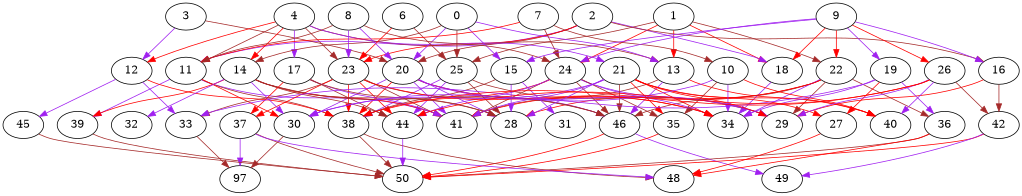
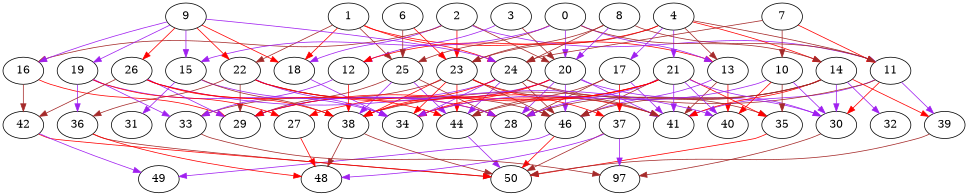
  digraph {
    node [alpha=0.17]
    edge [color=purple]
    1 [expect_size=5576704]
    13 [alpha=0.10 expect_size=14575616]
    18 [alpha=0.09 expect_size=19876864]
    22 [alpha=0.14 expect_size=18256896]
    24 [alpha=0.16 expect_size=9672704]
    25 [alpha=0.03 expect_size=35349504]
    40 [alpha=0.05 expect_size=40354816]
    41 [alpha=0.02 expect_size=40777728]
    46 [alpha=0.16 expect_size=30138368]
    34 [alpha=0.11 expect_size=37774336]
    28 [expect_size=44770304]
    29 [expect_size=18425856]
    36 [alpha=0.01 expect_size=34760704]
    35 [expect_size=28010496]
    38 [alpha=0.13 expect_size=6278144]
    44 [alpha=0.12 expect_size=10721280]
    30 [alpha=0.00 expect_size=40484864]
    n18 [alpha=0.12 expect_size=31327232 label=97]
    50 [expect_size=22375424]
    49 [alpha=0.03 expect_size=47929344]
    48 [alpha=0.05 expect_size=16651264]
    2 [alpha=0.06 expect_size=13721600]
    11 [alpha=0.05 expect_size=8651776]
    16 [alpha=0.13 expect_size=47048704]
    20 [alpha=0.03 expect_size=5361664]
    23 [alpha=0.05 expect_size=32122880]
    39 [alpha=0.09 expect_size=47492096]
    42 [alpha=0.03 expect_size=52171776]
    33 [alpha=0.15 expect_size=25800704]
    37 [alpha=0.14 expect_size=8109056]
    27 [alpha=0.19 expect_size=6551552]
    3 [alpha=0.06 expect_size=37425152]
    12 [alpha=0.06 expect_size=48391168]
-   45 [alpha=0.20 expect_size=37204992]
    4 [alpha=0.20 expect_size=51937280]
    14 [alpha=0.11 expect_size=28050432]
    17 [alpha=0.16 expect_size=28306432]
    21 [expect_size=6272000]
    32 [alpha=0.08 expect_size=39764992]
    n40 [alpha=0.09 expect_size=43493376 label=0]
    15 [alpha=0.15 expect_size=26988544]
    31 [alpha=0.05 expect_size=47485952]
    6 [alpha=0.12 expect_size=49697792]
    7 [alpha=0.16 expect_size=16280576]
    10 [alpha=0.00 expect_size=13969408]
    8 [alpha=0.10 expect_size=23464960]
    9 [alpha=0.04 expect_size=8217600]
    19 [alpha=0.09 expect_size=44012544]
    26 [alpha=0.09 expect_size=23500800]
    1 -> 13 [color=red]
    1 -> 18 [color=red]
    1 -> 22 [color=brown]
    1 -> 24 [color=red]
    1 -> 25 [color=brown]
    13 -> 40 [color=red]
    13 -> 41 [color=brown]
    13 -> 46
    18 -> 34
    22 -> 41 [color=red]
    22 -> 46 [color=brown]
    22 -> 34
    22 -> 28 [color=red]
    22 -> 29 [color=brown]
    22 -> 36 [color=brown]
    24 -> 41 [color=brown]
    24 -> 46 [color=brown]
    24 -> 34
    24 -> 29
    24 -> 35 [color=brown]
    24 -> 38 [color=red]
    24 -> 44
    25 -> 28 [color=brown]
    25 -> 29 [color=brown]
    25 -> 38
    25 -> 44
    46 -> 50 [color=red]
    46 -> 49
    36 -> 50 [color=brown]
    36 -> 48 [color=red]
    35 -> 50 [color=red]
    38 -> 50 [color=brown]
    38 -> 48 [color=brown]
    44 -> 50
    30 -> n18 [color=brown]
    2 -> 18
    2 -> 11
    2 -> 16 [color=brown]
    2 -> 20 [color=brown]
    2 -> 23 [color=red]
    11 -> 41
    11 -> 38 [color=brown]
    11 -> 30 [color=red]
    11 -> 39
    16 -> 29 [color=red]
    16 -> 42 [color=brown]
    20 -> 41
    20 -> 46
    20 -> 34 [color=red]
    20 -> 28
    20 -> 29
    20 -> 38 [color=red]
    20 -> 30
    23 -> 41 [color=brown]
    23 -> 46 [color=brown]
    23 -> 34 [color=red]
    23 -> 38 [color=red]
    23 -> 44 [color=red]
    23 -> 33 [color=brown]
    23 -> 37 [color=red]
    39 -> 50 [color=brown]
    42 -> 50 [color=red]
    42 -> 49
    33 -> n18 [color=brown]
    37 -> n18
    37 -> 50 [color=brown]
    37 -> 48
    27 -> 48 [color=red]
    3 -> 20 [color=brown]
    3 -> 12
    12 -> 38 [color=red]
    12 -> 33
-   12 -> 45
-   45 -> 50 [color=brown]
    4 -> 13 [color=brown]
    4 -> 11 [color=brown]
    4 -> 23 [color=brown]
    4 -> 12 [color=red]
    4 -> 14 [color=red]
    4 -> 17
    4 -> 21
    14 -> 41 [color=red]
    14 -> 46 [color=brown]
    14 -> 28 [color=brown]
    14 -> 44 [color=brown]
    14 -> 30
    14 -> 39 [color=red]
    14 -> 32
    17 -> 41
    17 -> 28 [color=brown]
    17 -> 44 [color=brown]
    17 -> 37 [color=red]
-   21 -> 40 [color=red]
+   21 -> 40
    21 -> 41
    21 -> 46 [color=brown]
    21 -> 34 [color=red]
    21 -> 28
    21 -> 29 [color=red]
    21 -> 35 [color=red]
    21 -> 30
    21 -> 27 [color=red]
    n40 -> 13
    n40 -> 25 [color=brown]
    n40 -> 20
    n40 -> 14 [color=brown]
    n40 -> 15
    15 -> 28
    15 -> 38 [color=brown]
    15 -> 31
    6 -> 25 [color=brown]
    6 -> 23 [color=red]
    7 -> 24 [color=brown]
    7 -> 11 [color=red]
    7 -> 10 [color=brown]
    10 -> 40 [color=red]
    10 -> 34
    10 -> 35 [color=brown]
    10 -> 30
    8 -> 24 [color=brown]
    8 -> 11 [color=brown]
    8 -> 20
-   8 -> 23
+   8 -> 23 [color=brown]
    9 -> 18 [color=red]
    9 -> 22 [color=red]
    9 -> 24
    9 -> 16
    9 -> 15
    9 -> 19
    9 -> 26 [color=red]
    19 -> 34
    19 -> 36
    19 -> 33
    19 -> 27 [color=red]
    26 -> 40
    26 -> 29
    26 -> 38 [color=red]
    26 -> 44 [color=red]
    26 -> 42 [color=brown]
  }
